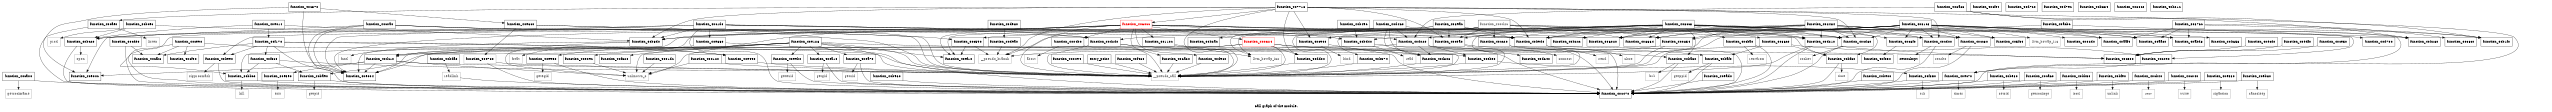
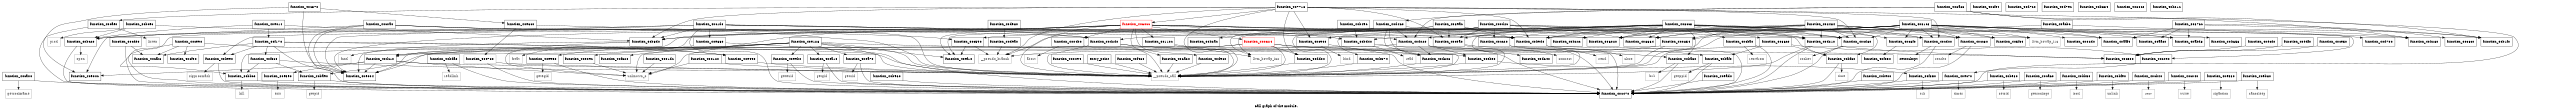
  digraph {
    label="Call graph of the module."
    node [shape=record]
    n1 [label="{function_40cba0}"]
    n2 [label="{function_40c470}"]
    n3 [color=gray50 fontcolor=gray50 label="{recvfrom}"]
    n4 [label="{function_40c0a0}"]
    n5 [label="{function_40b9d0}"]
    n6 [label="{function_40e004}"]
    n7 [label="{function_40e00c}"]
    n8 [label="{function_40d2d0}"]
    n9 [color=gray50 fontcolor=gray50 label="{__pseudo_call}"]
    n10 [color=gray50 fontcolor=gray50 label="{close}"]
    n11 [label="{function_40d808}"]
    n12 [label="{function_40ebe0}"]
    n13 [label="{function_40bc9c}"]
    n14 [label="{function_40bc20}"]
    n15 [color=gray50 fontcolor=gray50 label="{prctl}"]
    n16 [color=gray50 fontcolor=gray50 label="{open}"]
    n17 [label="{function_40ba30}"]
    n18 [color=gray50 fontcolor=gray50 label="{fork}"]
    n19 [label="{function_40bd40}"]
    n20 [color=gray50 fontcolor=gray50 label="{read}"]
    n21 [label="{function_40c940}"]
    n22 [color=gray50 fontcolor=gray50 label="{bind}"]
    n23 [label="{function_40c9a0}"]
    n24 [color=gray50 fontcolor=gray50 label="{connect}"]
    n25 [label="{function_40c1d0}"]
    n26 [label="{function_40b8d0}"]
    n27 [label="{function_40d020}"]
    n28 [label="{function_40d210}"]
    n29 [label="{function_40e630}"]
    n30 [color=gray50 fontcolor=gray50 label="{unknown_0}"]
    n31 [color=gray50 fontcolor=gray50 label="{fcntl}"]
    n32 [label="{function_40d640}"]
    n33 [label="{function_40c500}"]
    n34 [color=gray50 fontcolor=gray50 label="{fstat}"]
    n35 [label="{function_40cc20}"]
    n36 [color=gray50 fontcolor=gray50 label="{send}"]
    n37 [label="{function_40c370}"]
    n38 [label="{function_40e6c0}"]
    n39 [label="{function_40c590}"]
    n40 [color=gray50 label="{function_40e780}"]
    n41 [label="{function_40bda0}"]
    n42 [color=gray50 fontcolor=gray50 label="{readlink}"]
    n43 [label="{function_40cd80}"]
    n44 [color=gray50 fontcolor=gray50 label="{socket}"]
    n45 [label="{function_40ba90}"]
    n46 [color=gray50 fontcolor=gray50 label="{getpid}"]
    n47 [label="{function_40ca00}"]
    n48 [color=gray50 fontcolor=gray50 label="{getsockname}"]
    n49 [label="{function_40cfe4}"]
    n50 [label="{function_40c490}"]
    n51 [label="{function_40ec70}"]
    n52 [color=gray50 fontcolor=gray50 label="{times}"]
    n53 [label="{function_40cc80}"]
    n54 [color=gray50 fontcolor=gray50 label="{sendto}"]
    n55 [label="{function_40be00}"]
    n56 [label="{function_40ce90}"]
    n57 [label="{function_40cfb8}"]
    n58 [label="{function_40cf90}"]
    n59 [label="{function_40e490}"]
    n60 [label="{function_40be80}"]
    n61 [color=gray50 fontcolor=gray50 label="{setsid}"]
    n62 [label="{function_40ca60}"]
    n63 [color=gray50 fontcolor=gray50 label="{getsockopt}"]
    n64 [label="{function_40bee0}"]
    n65 [color=gray50 fontcolor=gray50 label="{sigprocmask}"]
    n66 [label="{function_40baf0}"]
    n67 [color=gray50 fontcolor=gray50 label="{getppid}"]
    n68 [label="{function_40bf80}"]
    n69 [color=gray50 fontcolor=gray50 label="{time}"]
    n70 [label="{function_40bb50}"]
    n71 [color=gray50 fontcolor=gray50 label="{ioctl}"]
    n72 [label="{function_40cde0}"]
    n73 [label="{function_40bbc0}"]
    n74 [color=gray50 fontcolor=gray50 label="{kill}"]
    n75 [label="{function_40cae0}"]
    n76 [color=gray50 fontcolor=gray50 label="{listen}"]
    n77 [label="{function_40bfe0}"]
    n78 [color=gray50 fontcolor=gray50 label="{unlink}"]
    n79 [label="{function_40cb40}"]
    n80 [color=gray50 fontcolor=gray50 label="{recv}"]
    n81 [label="{function_40ef10}"]
    n82 [color=gray50 fontcolor=gray50 label="{__pseudo_branch}"]
    n83 [label="{function_40cd00}"]
    n84 [color=gray50 fontcolor=black label="{setsockopt}"]
    n85 [label="{function_40d7c0}"]
    n86 [label="{function_40d7ec}"]
    n87 [label="{function_40d980}"]
    n88 [label="{function_40d9a0}"]
    n89 [label="{function_40b2ac}"]
    n90 [label="{function_40b2cc}"]
    n91 [label="{function_40c8c0}"]
    n92 [label="{function_40b334}"]
    n93 [label="{function_40b49c}"]
    n94 [label="{function_40ce50}"]
    n95 [label="{function_40b574}"]
    n96 [label="{function_40b658}"]
    n97 [label="{function_40b960}"]
    n98 [label="{function_40c8f0}"]
    n99 [label="{function_40f050}"]
    n100 [label="{function_40c040}"]
    n101 [color=gray50 fontcolor=gray50 label="{write}"]
    n102 [label="{function_40d9c0}"]
    n103 [label="{function_40dc10}"]
    n104 [label="{function_40e5e0}"]
    n105 [color=gray50 fontcolor=gray50 label="{exit}"]
    n106 [label="{function_40dd00}"]
    n107 [label="{function_40f350}"]
    n108 [label="{function_40d460}"]
    n109 [label="{function_40d700}"]
    n110 [color=gray50 fontcolor=gray50 label="{getgid}"]
    n111 [color=gray50 fontcolor=gray50 label="{getuid}"]
    n112 [color=gray50 fontcolor=gray50 label="{nanosleep}"]
    n113 [color=gray50 fontcolor=gray50 label="{brk}"]
    n114 [color=gray50 fontcolor=gray50 label="{abort}"]
    n115 [color=gray50 fontcolor=gray50 label="{llvm_bswap_i32}"]
    n116 [color=gray50 fontcolor=gray50 label="{llvm_bswap_i16}"]
    n117 [label="{function_40e014}"]
    n118 [label="{function_40f170}"]
    n119 [label="{function_40f3c0}"]
    n120 [label="{function_40e09c}"]
    n121 [label="{function_40e128}"]
    n122 [label="{function_40e950}"]
    n123 [label="{function_40e9b0}"]
    n124 [label="{function_40ea10}"]
    n125 [label="{function_40ea70}"]
    n126 [label="{function_40f320}"]
    n127 [color=gray50 fontcolor=gray50 label="{getegid}"]
    n128 [color=gray50 fontcolor=gray50 label="{geteuid}"]
    n129 [label="{function_40e580}"]
    n130 [color=gray50 fontcolor=gray50 label="{sigaction}"]
    n131 [label="{function_40ead0}"]
    n132 [label="{function_40eb80}"]
    n133 [label="{function_40ecd0}"]
    n134 [label="{function_40edf0}"]
    n135 [label="{function_40f480}"]
    n136 [label="{function_400094}"]
    n137 [label="{function_400120}"]
    n138 [label="{function_4001dc}"]
    n139 [label="{entry_point}"]
    n140 [label="{function_4002d0}"]
    n141 [color=red fontcolor=red label="{function_400324}"]
    n142 [label="{function_4004b0}"]
    n143 [label="{function_400854}"]
-   n144 [label="{function_400d2c}" fontcolor=gray50]
+   n144 [label="{function_400d2c}"]
    n145 [label="{function_408664}"]
    n146 [label="{function_40110c}"]
    n147 [label="{function_402484}"]
    n148 [label="{function_405fc4}"]
    n149 [label="{function_406020}"]
    n150 [label="{function_4031c8}"]
    n151 [label="{function_40aac0}"]
    n152 [label="{function_40aaf4}"]
    n153 [label="{function_40abd8}"]
    n154 [label="{function_40b1f0}"]
    n155 [label="{function_40b280}"]
    n156 [color=red fontcolor=red label="{function_4060cc}"]
    n157 [label="{function_406a20}"]
    n158 [label="{function_407718}"]
    n159 [label="{function_4086c0}"]
    n160 [label="{function_40876c}"]
    n161 [label="{function_4088c0}"]
    n162 [label="{function_4089ac}"]
    n163 [label="{function_408ac8}"]
    n164 [label="{function_408cc8}"]
    n165 [label="{function_40acbc}"]
    n166 [label="{function_40b21c}"]
    n1 -> n2
    n1 -> n3
    n4 -> n2
    n4 -> n5
    n4 -> n6
    n4 -> n7
    n4 -> n8
    n4 -> n9
    n5 -> n2
    n5 -> n10
    n8 -> n6
    n8 -> n9
    n8 -> n11
    n8 -> n12
    n11 -> n9
    n12 -> n9
    n12 -> n107
    n13 -> n9
    n13 -> n14
    n13 -> n15
    n14 -> n2
    n14 -> n16
    n17 -> n2
    n17 -> n18
    n19 -> n2
    n19 -> n20
    n21 -> n2
    n21 -> n22
    n23 -> n2
    n23 -> n24
    n25 -> n2
    n25 -> n5
    n25 -> n6
    n25 -> n8
    n25 -> n14
    n25 -> n26
    n25 -> n27
    n25 -> n28
    n25 -> n29
    n26 -> n30
    n26 -> n31
    n27 -> n6
    n27 -> n9
    n27 -> n11
    n27 -> n12
    n27 -> n32
    n28 -> n2
    n28 -> n9
    n28 -> n33
    n29 -> n9
    n29 -> n34
    n35 -> n2
    n35 -> n36
    n37 -> n6
    n37 -> n7
    n37 -> n38
-   n38 -> n9
    n38 -> n39
    n38 -> n40
    n39 -> n81
    n39 -> n82
    n40 -> n2
    n40 -> n9
-   n42 -> n2
+   n41 -> n2
    n41 -> n42
    n43 -> n2
    n43 -> n44
    n45 -> n2
    n45 -> n46
    n47 -> n2
    n47 -> n48
    n50 -> n51
    n51 -> n2
    n51 -> n52
    n53 -> n2
    n53 -> n54
    n55 -> n2
    n56 -> n2
    n56 -> n57
    n56 -> n58
    n56 -> n59
    n59 -> n9
    n60 -> n2
    n60 -> n61
    n62 -> n2
    n62 -> n63
    n64 -> n2
    n64 -> n65
    n66 -> n2
    n66 -> n67
    n68 -> n2
    n68 -> n69
    n70 -> n2
    n70 -> n71
    n72 -> n2
    n72 -> n57
    n73 -> n2
    n73 -> n74
    n75 -> n2
    n75 -> n76
    n77 -> n2
    n77 -> n78
    n79 -> n2
    n79 -> n80
    n83 -> n2
    n83 -> n84
    n87 -> n88
    n88 -> n82
    n93 -> n19
    n94 -> n33
    n95 -> n9
    n97 -> n2
    n98 -> n99
    n100 -> n2
    n100 -> n101
    n102 -> n9
    n103 -> n6
    n103 -> n7
    n103 -> n9
    n103 -> n30
    n103 -> n104
    n104 -> n105
    n106 -> n9
    n107 -> n2
    n107 -> n113
    n108 -> n6
    n108 -> n8
    n108 -> n9
    n108 -> n11
    n108 -> n27
    n108 -> n81
    n108 -> n109
    n117 -> n14
    n117 -> n26
    n117 -> n118
    n118 -> n6
    n118 -> n9
    n118 -> n57
    n118 -> n59
    n118 -> n64
    n118 -> n119
    n119 -> n9
    n119 -> n45
    n119 -> n73
    n120 -> n30
    n121 -> n2
    n121 -> n9
    n121 -> n30
    n121 -> n33
    n121 -> n81
    n121 -> n103
    n121 -> n120
    n121 -> n122
    n121 -> n123
    n121 -> n124
    n121 -> n125
    n121 -> n126
    n122 -> n2
    n122 -> n127
    n123 -> n2
    n123 -> n128
    n124 -> n2
    n124 -> n110
    n125 -> n2
    n125 -> n111
    n129 -> n2
    n129 -> n130
    n131 -> n2
    n132 -> n2
    n132 -> n112
    n133 -> n33
    n134 -> n33
    n135 -> n9
    n136 -> n9
    n137 -> n9
    n137 -> n30
    n138 -> n30
    n139 -> n9
    n141 -> n9
    n141 -> n17
    n141 -> n66
    n141 -> n73
    n141 -> n103
    n141 -> n106
    n142 -> n9
    n142 -> n114
    n143 -> n9
    n143 -> n82
    n144 -> n9
    n144 -> n21
    n144 -> n23
    n144 -> n28
    n144 -> n35
    n144 -> n43
    n144 -> n115
    n144 -> n143
    n144 -> n145
    n146 -> n9
    n146 -> n115
    n147 -> n5
    n147 -> n9
    n147 -> n28
    n147 -> n43
    n147 -> n53
    n147 -> n83
    n147 -> n115
-   n147 -> n51
+   n147 -> n116
    n147 -> n143
    n147 -> n145
    n147 -> n148
    n147 -> n149
    n150 -> n5
    n150 -> n9
    n150 -> n14
    n150 -> n19
    n150 -> n28
    n150 -> n43
    n150 -> n53
    n150 -> n83
    n150 -> n96
    n150 -> n98
    n150 -> n116
    n150 -> n140
    n150 -> n143
    n150 -> n145
    n150 -> n148
    n150 -> n149
    n150 -> n151
    n150 -> n152
    n150 -> n153
    n150 -> n154
    n150 -> n155
    n156 -> n5
    n156 -> n6
    n156 -> n9
    n156 -> n19
    n156 -> n30
    n156 -> n50
    n156 -> n64
    n156 -> n68
    n156 -> n73
    n156 -> n81
    n156 -> n102
    n156 -> n141
    n156 -> n142
    n156 -> n146
    n156 -> n149
    n156 -> n157
    n157 -> n9
    n158 -> n2
    n158 -> n5
    n158 -> n9
    n158 -> n21
    n158 -> n23
    n158 -> n26
    n158 -> n43
    n158 -> n75
    n158 -> n82
    n158 -> n83
    n158 -> n106
    n158 -> n156
    n159 -> n45
    n159 -> n50
    n159 -> n66
    n159 -> n68
    n160 -> n91
    n160 -> n151
    n160 -> n152
    n160 -> n153
    n160 -> n154
    n162 -> n5
    n162 -> n23
    n162 -> n26
    n162 -> n43
    n162 -> n89
    n163 -> n27
+   n163 -> n108
    n163 -> n154
    n163 -> n155
    n164 -> n1
    n164 -> n5
    n164 -> n9
    n164 -> n17
    n164 -> n23
    n164 -> n26
    n164 -> n28
    n164 -> n35
    n164 -> n39
    n164 -> n43
    n164 -> n53
    n164 -> n68
    n164 -> n82
    n164 -> n83
    n164 -> n90
    n164 -> n95
    n164 -> n98
    n164 -> n103
    n164 -> n145
    n164 -> n149
-   n164 -> n151
    n164 -> n152
    n164 -> n153
    n164 -> n159
    n165 -> n27
    n165 -> n155
  }
